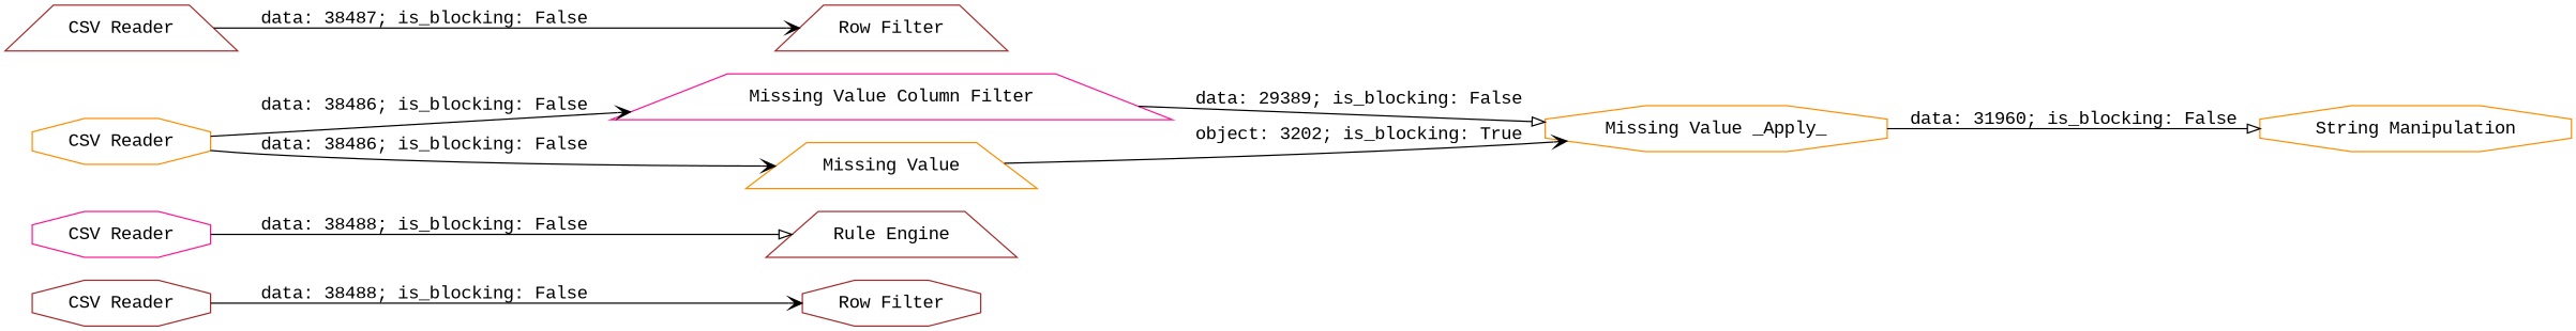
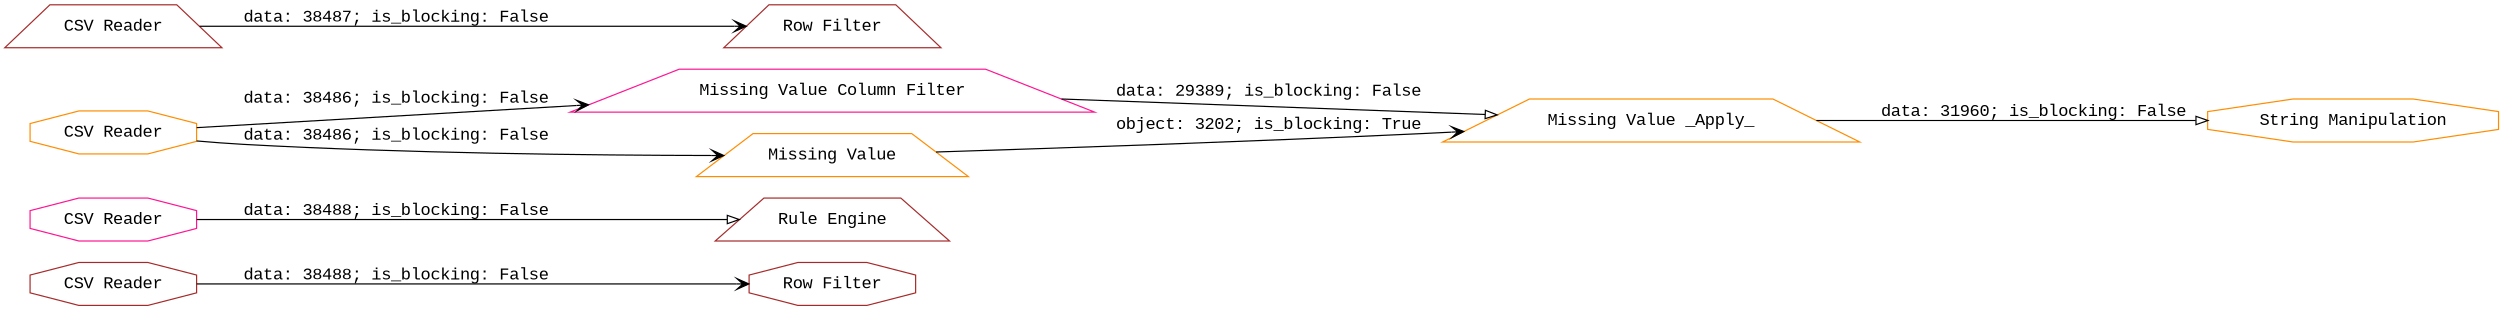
  digraph {
    fontname="Liberation Mono"
    rankdir=LR
    node [color=brown fontname="Liberation Mono" shape=trapezium]
    edge [arrowhead=vee fontname="Liberation Mono"]
    n1 [label="Row Filter" shape=octagon]
    n2 [label="CSV Reader" shape=octagon]
    n3 [label="Rule Engine"]
    n4 [color=darkorange label="String Manipulation" shape=octagon]
    n5 [color=deeppink label="Missing Value Column Filter"]
-   n6 [color=darkorange label="Missing Value _Apply_" shape=octagon]
+   n6 [color=darkorange label="Missing Value _Apply_"]
    n7 [label="CSV Reader"]
    n8 [label="Row Filter"]
    n9 [color=deeppink label="CSV Reader" shape=octagon]
    n10 [color=darkorange label="Missing Value"]
    n11 [color=darkorange label="CSV Reader" shape=octagon]
    n2 -> n1 [label="data: 38488; is_blocking: False"]
    n5 -> n6 [arrowhead=onormal label="data: 29389; is_blocking: False"]
    n6 -> n4 [arrowhead=onormal label="data: 31960; is_blocking: False"]
    n7 -> n8 [label="data: 38487; is_blocking: False"]
    n9 -> n3 [arrowhead=onormal label="data: 38488; is_blocking: False"]
    n10 -> n6 [label="object: 3202; is_blocking: True"]
    n11 -> n5 [label="data: 38486; is_blocking: False"]
    n11 -> n10 [label="data: 38486; is_blocking: False"]
  }
